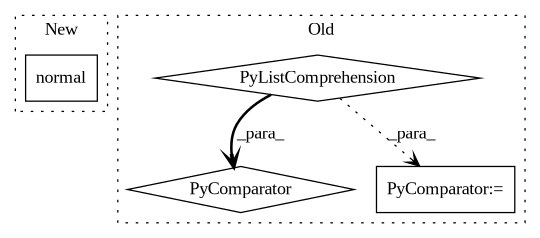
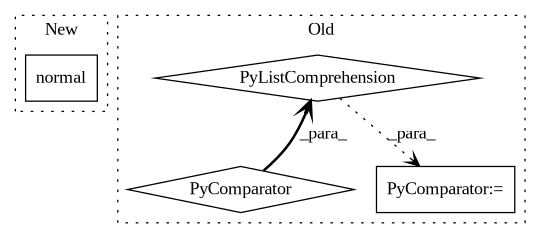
  digraph {
    fontname="Liberation Serif"
    node [fontname="Liberation Serif" shape=box]
    edge [arrowhead=vee fontname="Liberation Serif"]
    n1 [a=32 l="7,1" label=normal s="2100,2138"]
    n2 [a=109 l=146 label=PyListComprehension s=2244 shape=diamond]
    n3 [a=113 l=32 label=PyComparator s=2350 shape=diamond]
    n4 [a=7 l=1 label="PyComparator:=" s=2219]
    subgraph cluster_1 {
      label=New
      style=dotted
      n1
    }
    subgraph cluster_2 {
      label=Old
      style=dotted
      n2
      n3
      n4
    }
    n2 -> n4 [label=_para_ style=dotted]
-   n2 -> n3 [label=_para_ style=bold]
+   n3 -> n2 [label=_para_ style=bold]
  }
